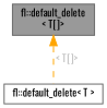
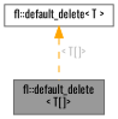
  digraph {
    fontname=Oswald
    node [color=gray40 fontname=Oswald fontsize=10 shape=box style=filled]
    n1 [fillcolor=grey60 fontcolor=black height=0.2 label="fl::default_delete\l\< T[]\>" width=0.4]
    n2 [fillcolor=white height=0.2 label="fl::default_delete\< T \>" width=0.4]
-   n1 -> n2 [color=orange dir=back fontcolor=grey fontname=Oswald fontsize=10 label=" \< T[]\>" labelfontname=Helvetica labelfontsize=10 style=dashed]
+   n2 -> n1 [color=orange dir=back fontcolor=grey fontname=Oswald fontsize=10 label=" \< T[]\>" labelfontname=Helvetica labelfontsize=10 style=dashed]
  }
